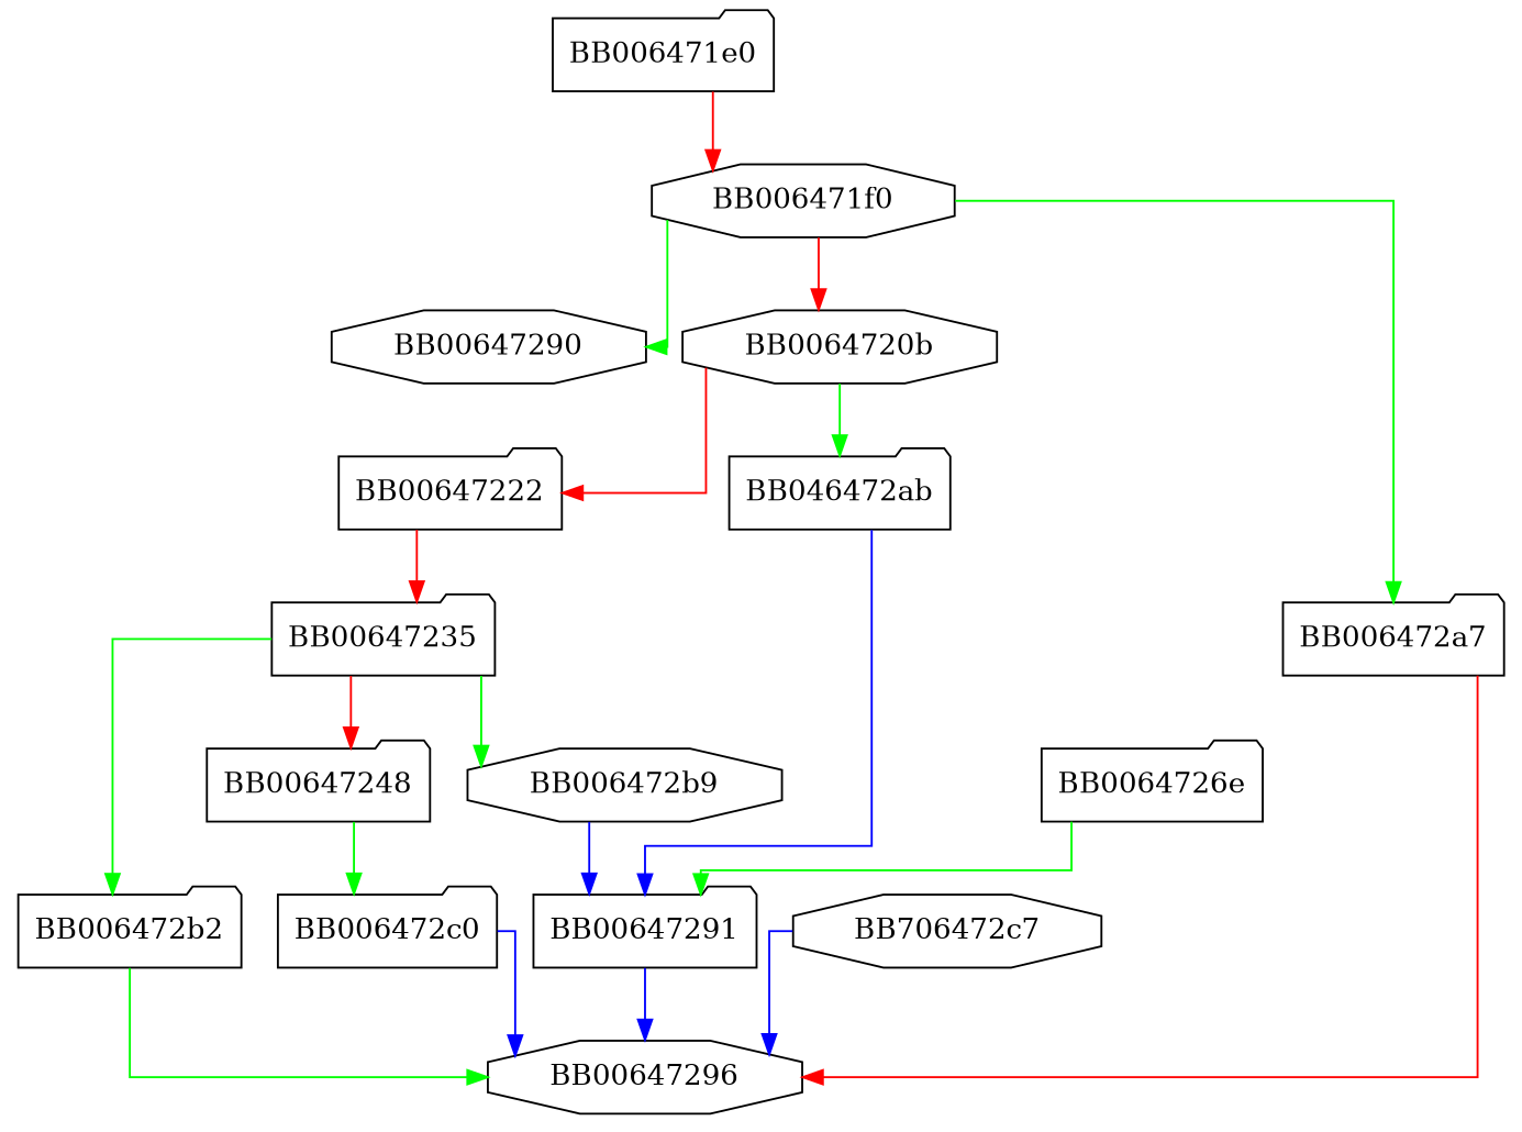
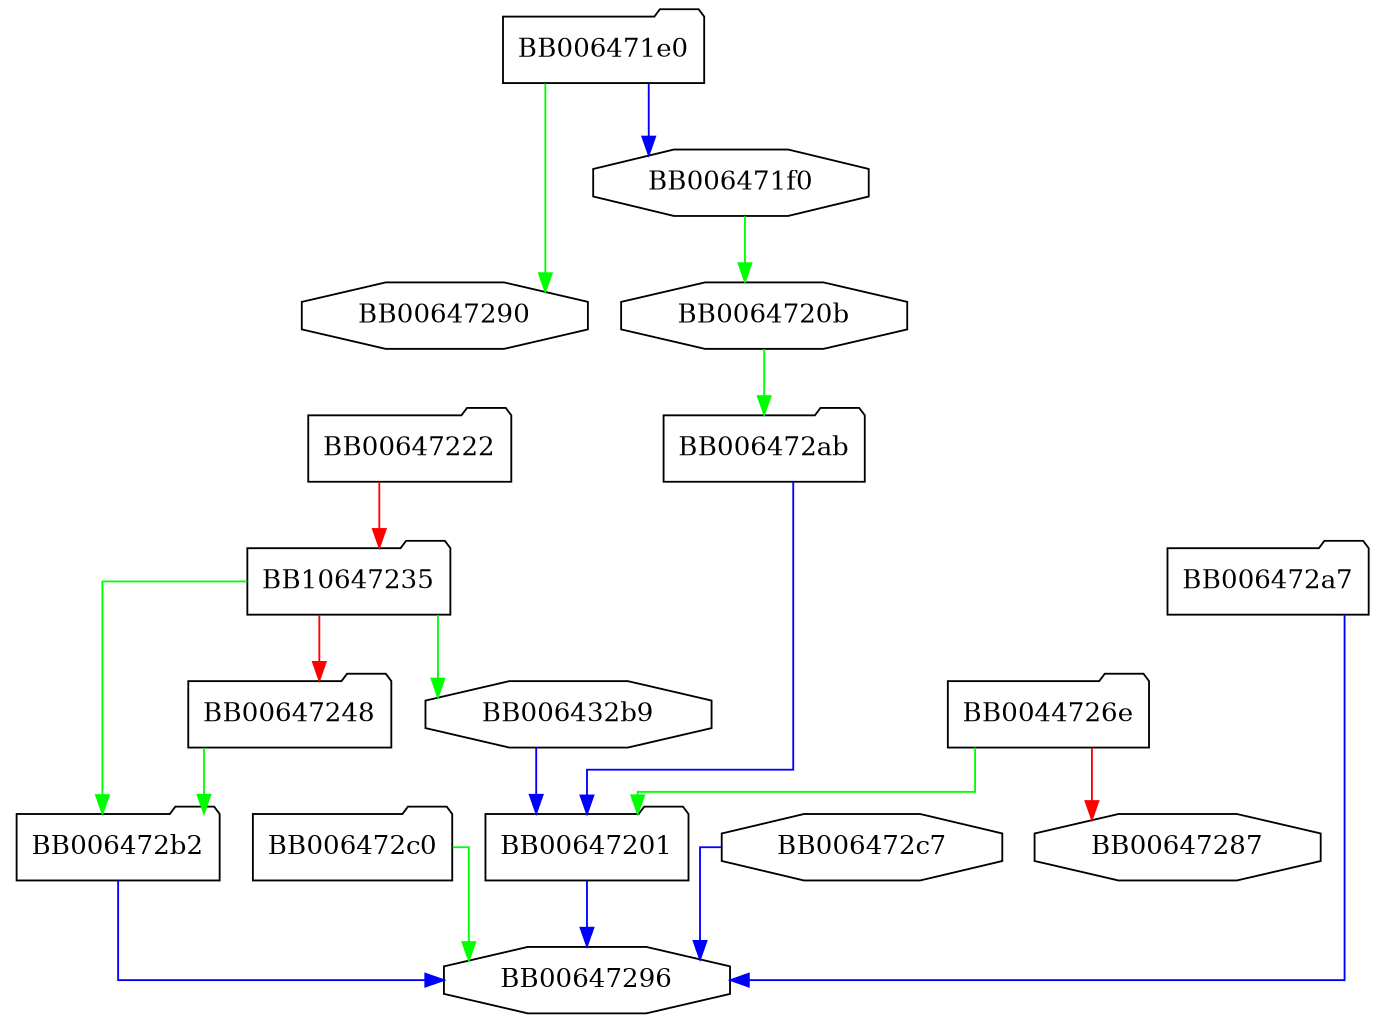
  digraph {
    splines=ortho
    node [shape=folder]
    edge [color=green]
    BB00647290 [shape=octagon]
    BB006471e0
    BB006471f0 [shape=octagon]
    BB006472a7
    BB0064720b [shape=octagon]
    BB00647296 [shape=octagon]
-   BB006472ab [label=BB046472ab]
+   BB006472ab
    BB00647222
-   BB00647291
-   BB00647235
+   BB00647291 [label=BB00647201]
+   BB00647235 [label=BB10647235]
    BB006472b2
-   BB006472b9 [shape=octagon]
+   BB006472b9 [shape=octagon label=BB006432b9]
    BB00647248
    BB006472c0
-   BB006472c7 [shape=octagon label=BB706472c7]
-   BB0064726e
-   BB006471f0 -> BB00647290
-   BB006471e0 -> BB006471f0 [color=red]
-   BB006471f0 -> BB006472a7
-   BB006471f0 -> BB0064720b [color=red]
-   BB006472a7 -> BB00647296 [color=red]
+   BB006472c7 [shape=octagon]
+   BB0064726e [label=BB0044726e]
+   BB00647287 [shape=octagon]
+   BB006471e0 -> BB00647290
+   BB006471e0 -> BB006471f0 [color=blue]
+   BB006471f0 -> BB0064720b
+   BB006472a7 -> BB00647296 [color=blue]
    BB0064720b -> BB006472ab
-   BB0064720b -> BB00647222 [color=red]
    BB006472ab -> BB00647291 [color=blue]
    BB00647222 -> BB00647235 [color=red]
    BB00647291 -> BB00647296 [color=blue]
    BB00647235 -> BB006472b2
    BB00647235 -> BB006472b9
    BB00647235 -> BB00647248 [color=red]
-   BB006472b2 -> BB00647296
+   BB006472b2 -> BB00647296 [color=blue]
    BB006472b9 -> BB00647291 [color=blue]
-   BB00647248 -> BB006472c0
-   BB006472c0 -> BB00647296 [color=blue]
+   BB00647248 -> BB006472b2
+   BB006472c0 -> BB00647296
    BB006472c7 -> BB00647296 [color=blue]
    BB0064726e -> BB00647291
+   BB0064726e -> BB00647287 [color=red]
  }
